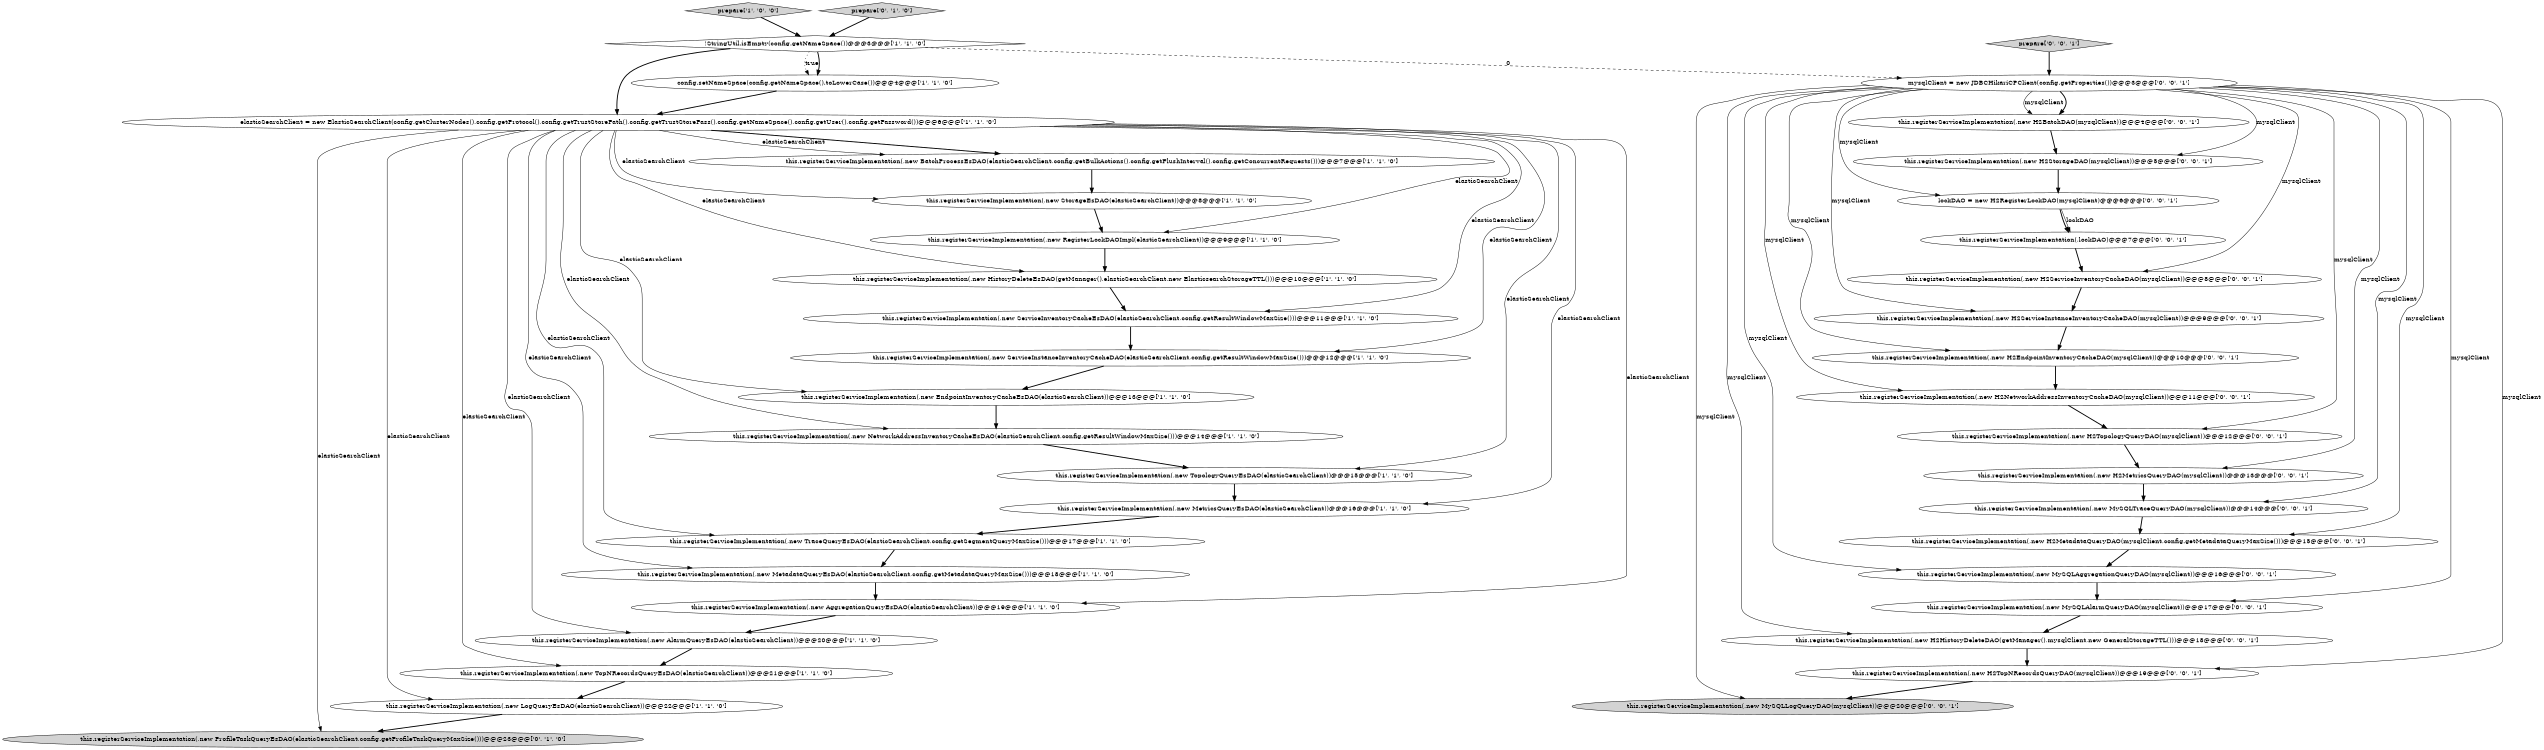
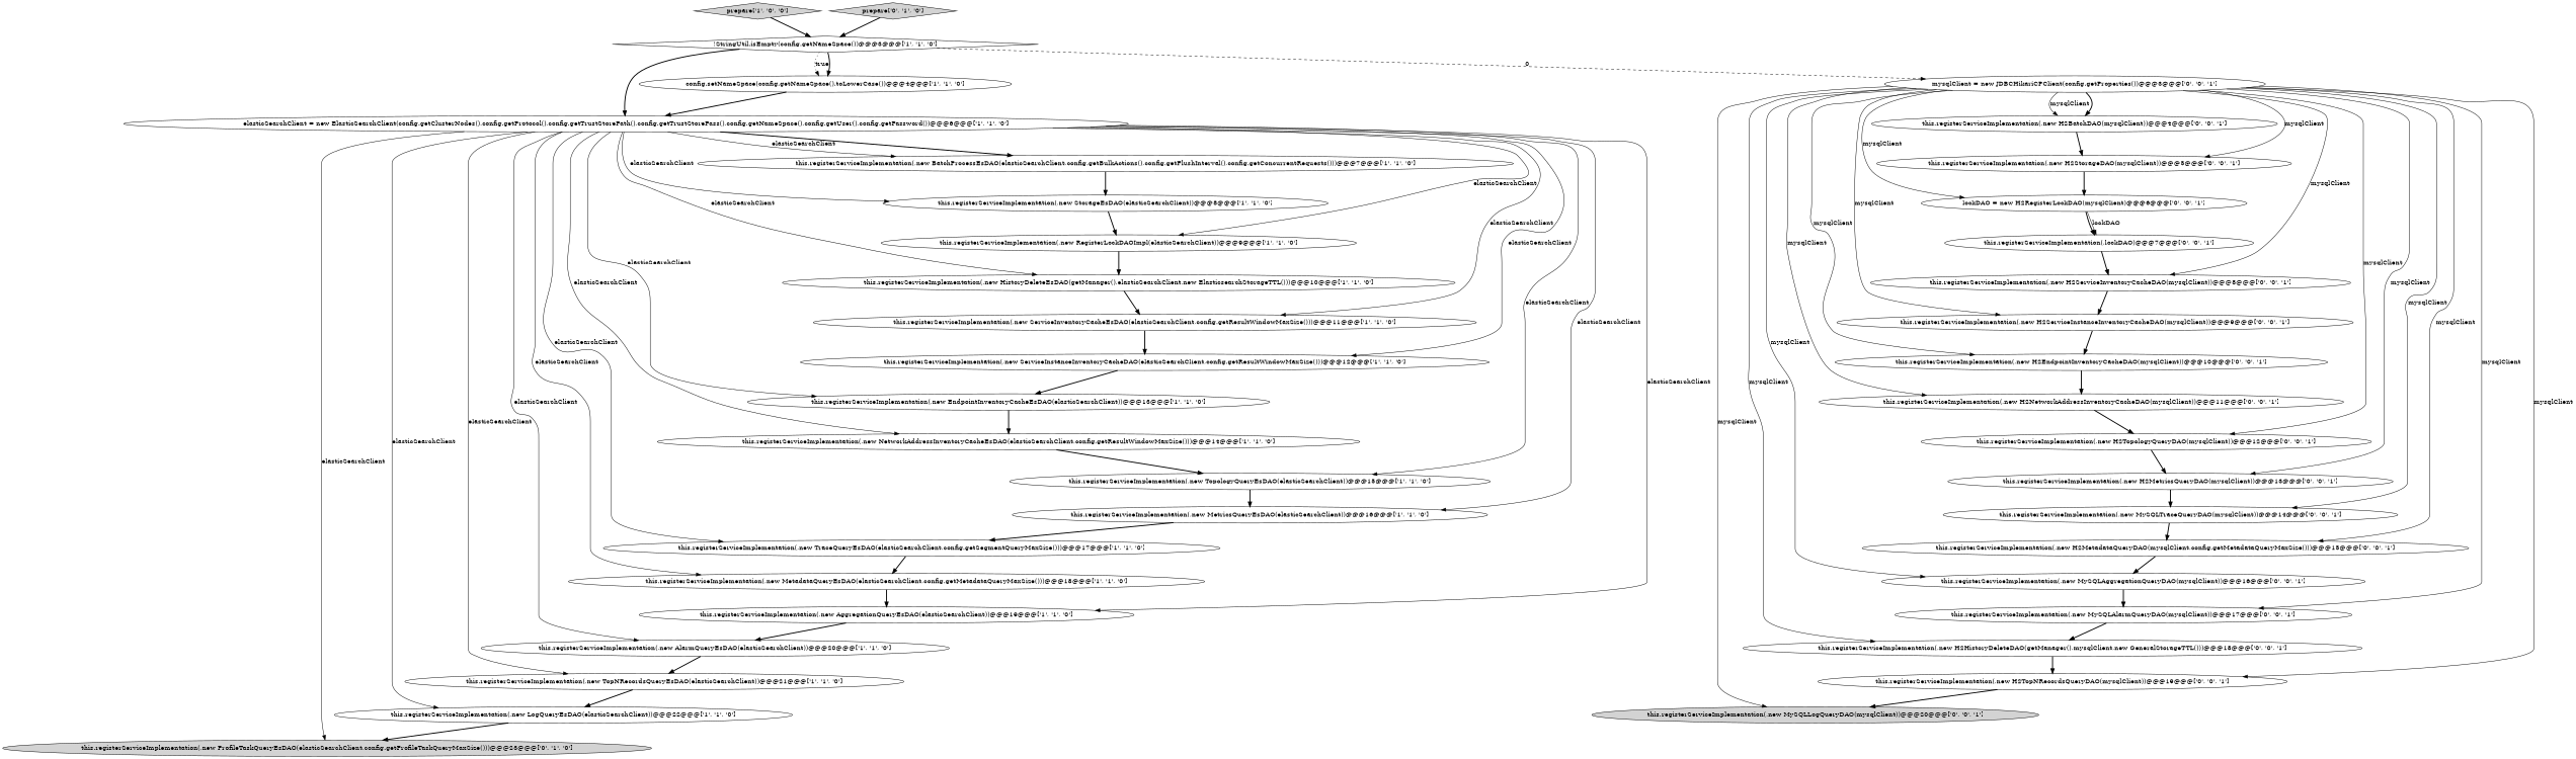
  digraph {
    fontname="DejaVu Serif"
    node [fillcolor=white shape=ellipse style=filled fontname="DejaVu Serif"]
    edge [style=bold fontname="DejaVu Serif"]
    n1 [label="this.registerServiceImplementation(,new H2MetricsQueryDAO(mysqlClient))@@@13@@@['0', '0', '1']"]
    n2 [label="this.registerServiceImplementation(,new MySQLTraceQueryDAO(mysqlClient))@@@14@@@['0', '0', '1']"]
    n3 [label="this.registerServiceImplementation(,new MetadataQueryEsDAO(elasticSearchClient,config.getMetadataQueryMaxSize()))@@@18@@@['1', '1', '0']"]
    n4 [label="this.registerServiceImplementation(,new AggregationQueryEsDAO(elasticSearchClient))@@@19@@@['1', '1', '0']"]
    n5 [label="this.registerServiceImplementation(,new HistoryDeleteEsDAO(getManager(),elasticSearchClient,new ElasticsearchStorageTTL()))@@@10@@@['1', '1', '0']"]
    n6 [label="this.registerServiceImplementation(,new ServiceInventoryCacheEsDAO(elasticSearchClient,config.getResultWindowMaxSize()))@@@11@@@['1', '1', '0']"]
    n7 [label="this.registerServiceImplementation(,new EndpointInventoryCacheEsDAO(elasticSearchClient))@@@13@@@['1', '1', '0']"]
    n8 [label="this.registerServiceImplementation(,new NetworkAddressInventoryCacheEsDAO(elasticSearchClient,config.getResultWindowMaxSize()))@@@14@@@['1', '1', '0']"]
    n9 [label="this.registerServiceImplementation(,new H2BatchDAO(mysqlClient))@@@4@@@['0', '0', '1']"]
    n10 [label="this.registerServiceImplementation(,new H2StorageDAO(mysqlClient))@@@5@@@['0', '0', '1']"]
    n11 [fillcolor=lightgray label="prepare['1', '0', '0']" shape=diamond]
    n12 [label="!StringUtil.isEmpty(config.getNameSpace())@@@3@@@['1', '1', '0']" shape=diamond]
    n13 [label="this.registerServiceImplementation(,new H2ServiceInventoryCacheDAO(mysqlClient))@@@8@@@['0', '0', '1']"]
    n14 [label="this.registerServiceImplementation(,new H2ServiceInstanceInventoryCacheDAO(mysqlClient))@@@9@@@['0', '0', '1']"]
    n15 [label="this.registerServiceImplementation(,new BatchProcessEsDAO(elasticSearchClient,config.getBulkActions(),config.getFlushInterval(),config.getConcurrentRequests()))@@@7@@@['1', '1', '0']"]
    n16 [label="this.registerServiceImplementation(,new StorageEsDAO(elasticSearchClient))@@@8@@@['1', '1', '0']"]
    n17 [label="this.registerServiceImplementation(,new AlarmQueryEsDAO(elasticSearchClient))@@@20@@@['1', '1', '0']"]
    n18 [label="this.registerServiceImplementation(,new TopNRecordsQueryEsDAO(elasticSearchClient))@@@21@@@['1', '1', '0']"]
    n19 [label="this.registerServiceImplementation(,new H2EndpointInventoryCacheDAO(mysqlClient))@@@10@@@['0', '0', '1']"]
    n20 [fillcolor=lightgray label="this.registerServiceImplementation(,new ProfileTaskQueryEsDAO(elasticSearchClient,config.getProfileTaskQueryMaxSize()))@@@23@@@['0', '1', '0']"]
    n21 [label="lockDAO = new H2RegisterLockDAO(mysqlClient)@@@6@@@['0', '0', '1']"]
    n22 [label="config.setNameSpace(config.getNameSpace().toLowerCase())@@@4@@@['1', '1', '0']"]
    n23 [label="mysqlClient = new JDBCHikariCPClient(config.getProperties())@@@3@@@['0', '0', '1']"]
    n24 [label="elasticSearchClient = new ElasticSearchClient(config.getClusterNodes(),config.getProtocol(),config.getTrustStorePath(),config.getTrustStorePass(),config.getNameSpace(),config.getUser(),config.getPassword())@@@6@@@['1', '1', '0']"]
    n25 [label="this.registerServiceImplementation(,new H2MetadataQueryDAO(mysqlClient,config.getMetadataQueryMaxSize()))@@@15@@@['0', '0', '1']"]
    n26 [label="this.registerServiceImplementation(,new MySQLAggregationQueryDAO(mysqlClient))@@@16@@@['0', '0', '1']"]
    n27 [label="this.registerServiceImplementation(,new H2HistoryDeleteDAO(getManager(),mysqlClient,new GeneralStorageTTL()))@@@18@@@['0', '0', '1']"]
    n28 [label="this.registerServiceImplementation(,new H2TopNRecordsQueryDAO(mysqlClient))@@@19@@@['0', '0', '1']"]
    n29 [label="this.registerServiceImplementation(,new ServiceInstanceInventoryCacheDAO(elasticSearchClient,config.getResultWindowMaxSize()))@@@12@@@['1', '1', '0']"]
    n30 [label="this.registerServiceImplementation(,lockDAO)@@@7@@@['0', '0', '1']"]
    n31 [label="this.registerServiceImplementation(,new MySQLAlarmQueryDAO(mysqlClient))@@@17@@@['0', '0', '1']"]
    n32 [label="this.registerServiceImplementation(,new LogQueryEsDAO(elasticSearchClient))@@@22@@@['1', '1', '0']"]
    n33 [fillcolor=lightgray label="this.registerServiceImplementation(,new MySQLLogQueryDAO(mysqlClient))@@@20@@@['0', '0', '1']"]
    n34 [label="this.registerServiceImplementation(,new H2TopologyQueryDAO(mysqlClient))@@@12@@@['0', '0', '1']"]
    n35 [label="this.registerServiceImplementation(,new H2NetworkAddressInventoryCacheDAO(mysqlClient))@@@11@@@['0', '0', '1']"]
-   n36 [fillcolor=lightgray label="prepare['0', '0', '1']" shape=diamond]
    n37 [label="this.registerServiceImplementation(,new TopologyQueryEsDAO(elasticSearchClient))@@@15@@@['1', '1', '0']"]
    n38 [label="this.registerServiceImplementation(,new MetricsQueryEsDAO(elasticSearchClient))@@@16@@@['1', '1', '0']"]
    n39 [label="this.registerServiceImplementation(,new TraceQueryEsDAO(elasticSearchClient,config.getSegmentQueryMaxSize()))@@@17@@@['1', '1', '0']"]
    n40 [label="this.registerServiceImplementation(,new RegisterLockDAOImpl(elasticSearchClient))@@@9@@@['1', '1', '0']"]
    n41 [fillcolor=lightgray label="prepare['0', '1', '0']" shape=diamond]
    n1 -> n2
    n2 -> n25
    n3 -> n4
    n4 -> n17
    n5 -> n6
    n6 -> n29
    n7 -> n8
    n8 -> n37
    n9 -> n10
    n10 -> n21
    n11 -> n12
    n12 -> n22 [label=true style=dotted]
    n12 -> n22
    n12 -> n23 [label=0 style=dashed]
    n12 -> n24
    n13 -> n14
    n14 -> n19
    n15 -> n16
    n16 -> n40
    n17 -> n18
    n18 -> n32
    n19 -> n35
    n21 -> n30 [label=lockDAO style=solid]
    n21 -> n30
    n22 -> n24
    n23 -> n1 [label=mysqlClient style=solid]
    n23 -> n2 [label=mysqlClient style=solid]
    n23 -> n9
    n23 -> n9 [label=mysqlClient style=solid]
    n23 -> n10 [label=mysqlClient style=solid]
    n23 -> n13 [label=mysqlClient style=solid]
    n23 -> n14 [label=mysqlClient style=solid]
    n23 -> n19 [label=mysqlClient style=solid]
    n23 -> n21 [label=mysqlClient style=solid]
    n23 -> n25 [label=mysqlClient style=solid]
    n23 -> n26 [label=mysqlClient style=solid]
    n23 -> n27 [label=mysqlClient style=solid]
    n23 -> n28 [label=mysqlClient style=solid]
    n23 -> n31 [label=mysqlClient style=solid]
    n23 -> n33 [label=mysqlClient style=solid]
    n23 -> n34 [label=mysqlClient style=solid]
    n23 -> n35 [label=mysqlClient style=solid]
    n24 -> n3 [label=elasticSearchClient style=solid]
    n24 -> n4 [label=elasticSearchClient style=solid]
    n24 -> n5 [label=elasticSearchClient style=solid]
    n24 -> n6 [label=elasticSearchClient style=solid]
    n24 -> n7 [label=elasticSearchClient style=solid]
    n24 -> n8 [label=elasticSearchClient style=solid]
    n24 -> n15
    n24 -> n15 [label=elasticSearchClient style=solid]
    n24 -> n16 [label=elasticSearchClient style=solid]
    n24 -> n17 [label=elasticSearchClient style=solid]
    n24 -> n18 [label=elasticSearchClient style=solid]
    n24 -> n20 [label=elasticSearchClient style=solid]
    n24 -> n29 [label=elasticSearchClient style=solid]
    n24 -> n32 [label=elasticSearchClient style=solid]
    n24 -> n37 [label=elasticSearchClient style=solid]
    n24 -> n38 [label=elasticSearchClient style=solid]
    n24 -> n39 [label=elasticSearchClient style=solid]
    n24 -> n40 [label=elasticSearchClient style=solid]
    n25 -> n26
    n26 -> n31
    n27 -> n28
    n28 -> n33
    n29 -> n7
    n30 -> n13
    n31 -> n27
    n32 -> n20
    n34 -> n1
    n35 -> n34
-   n36 -> n23
    n37 -> n38
    n38 -> n39
    n39 -> n3
    n40 -> n5
    n41 -> n12
  }
